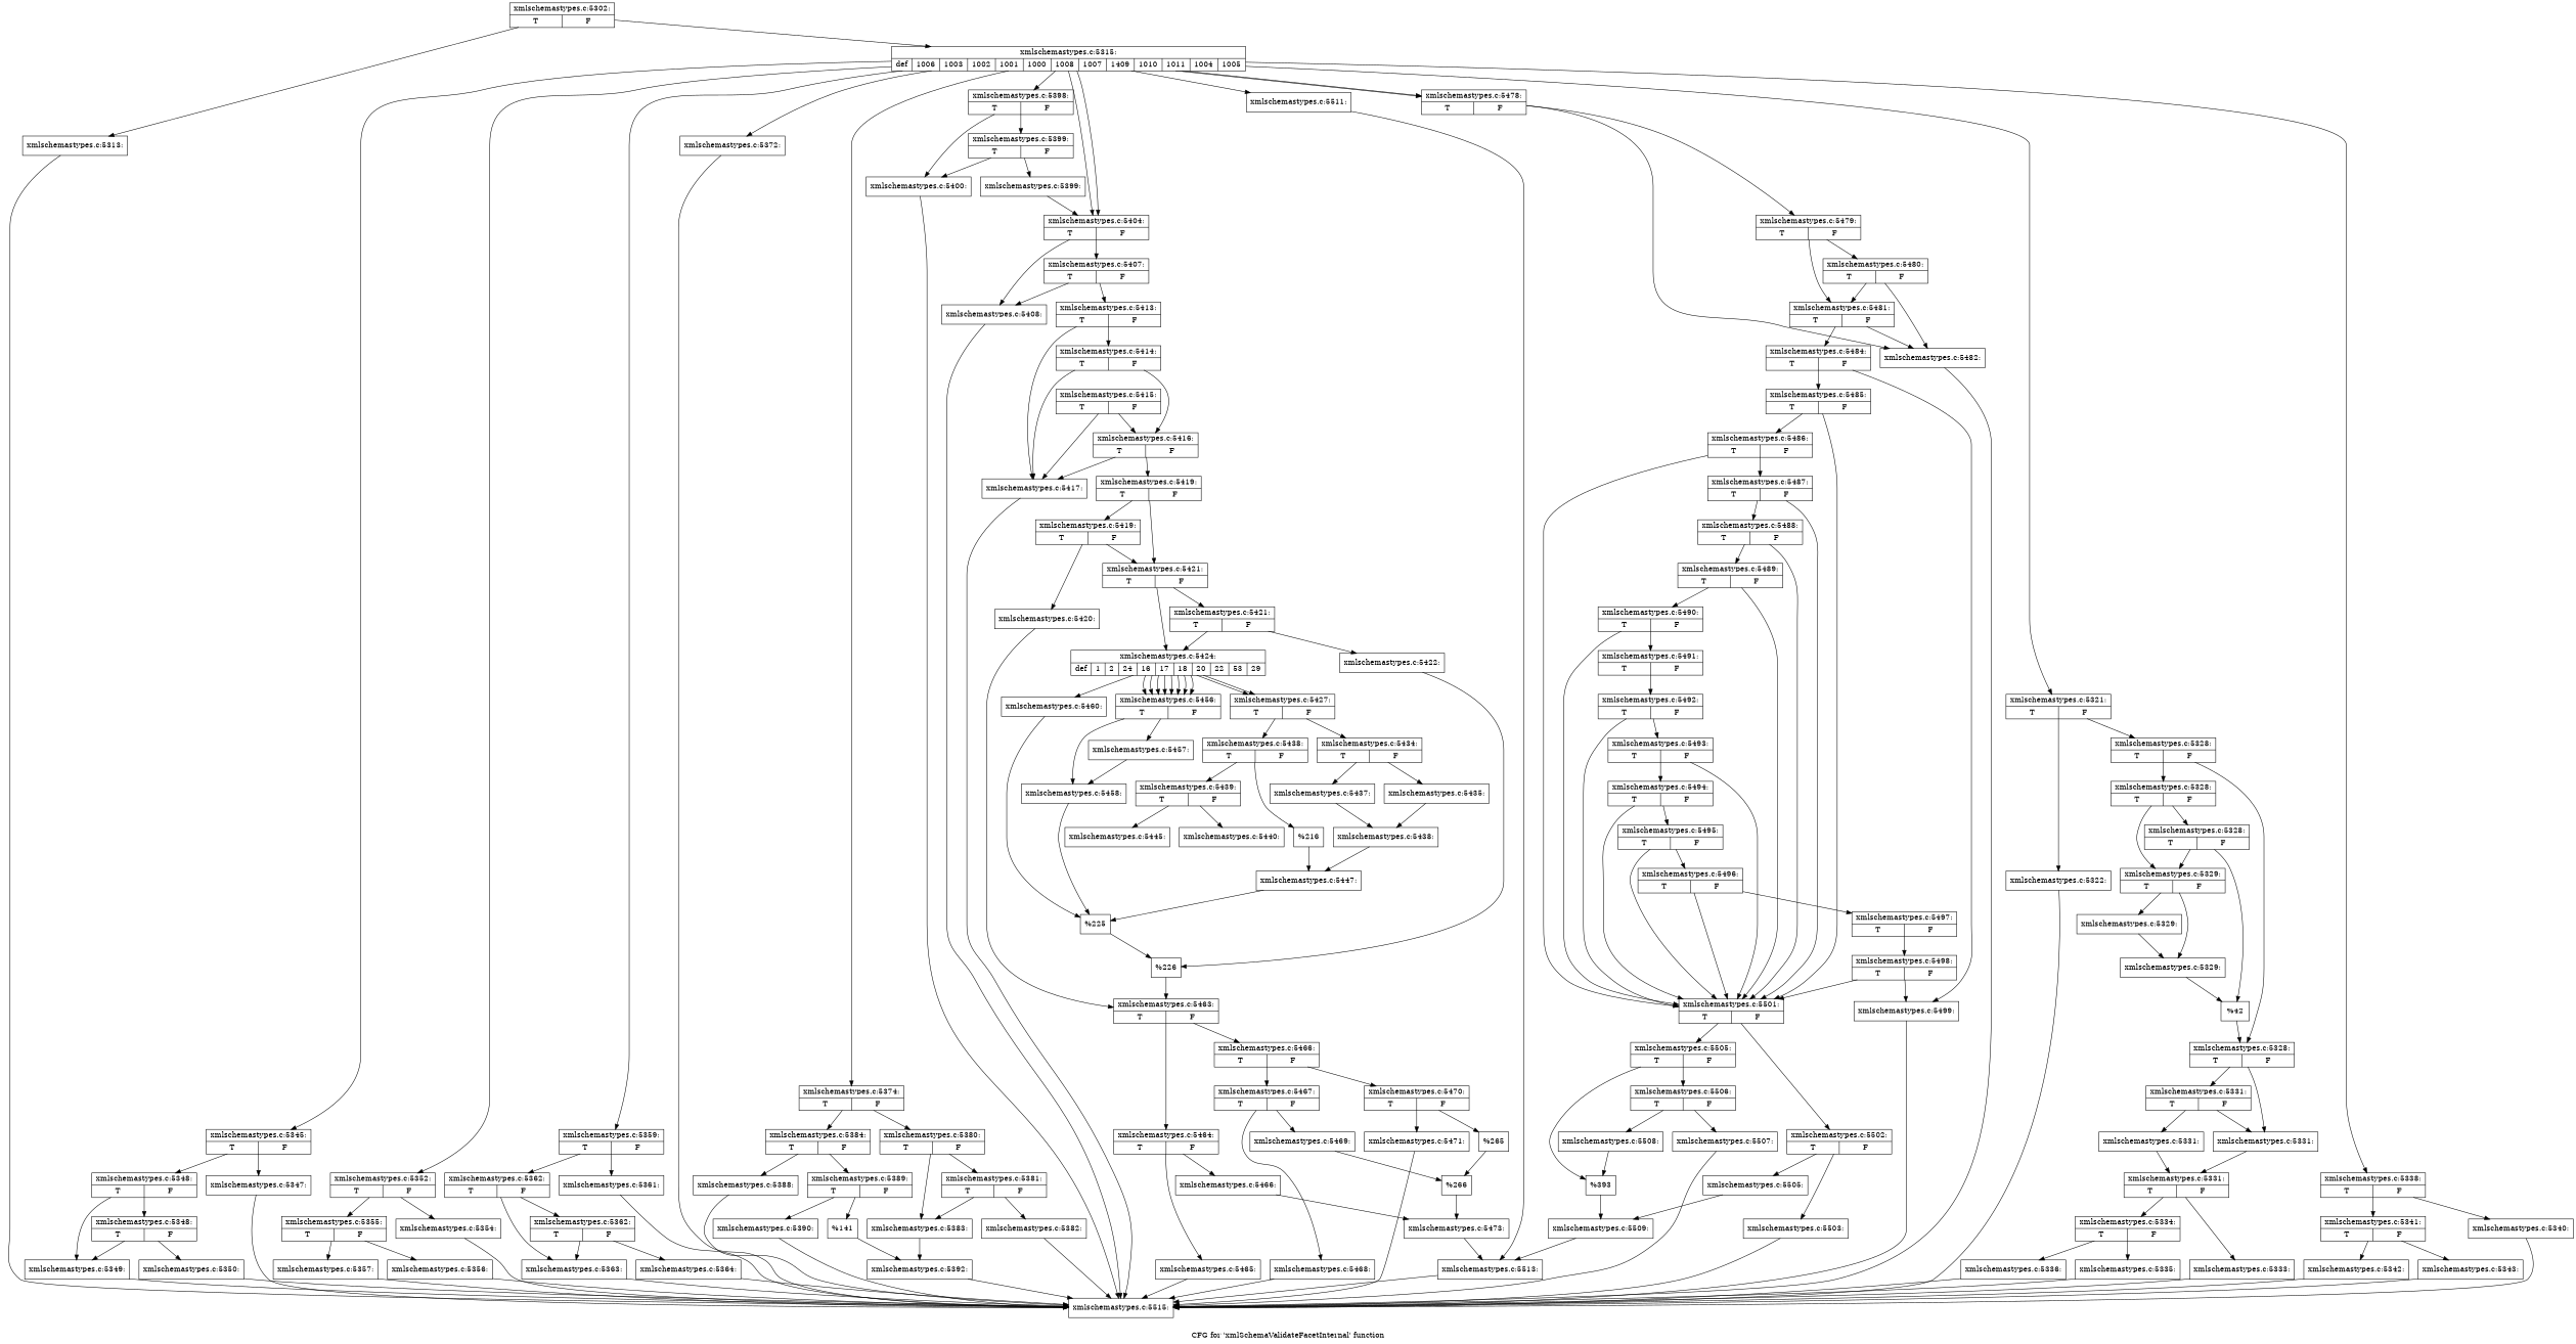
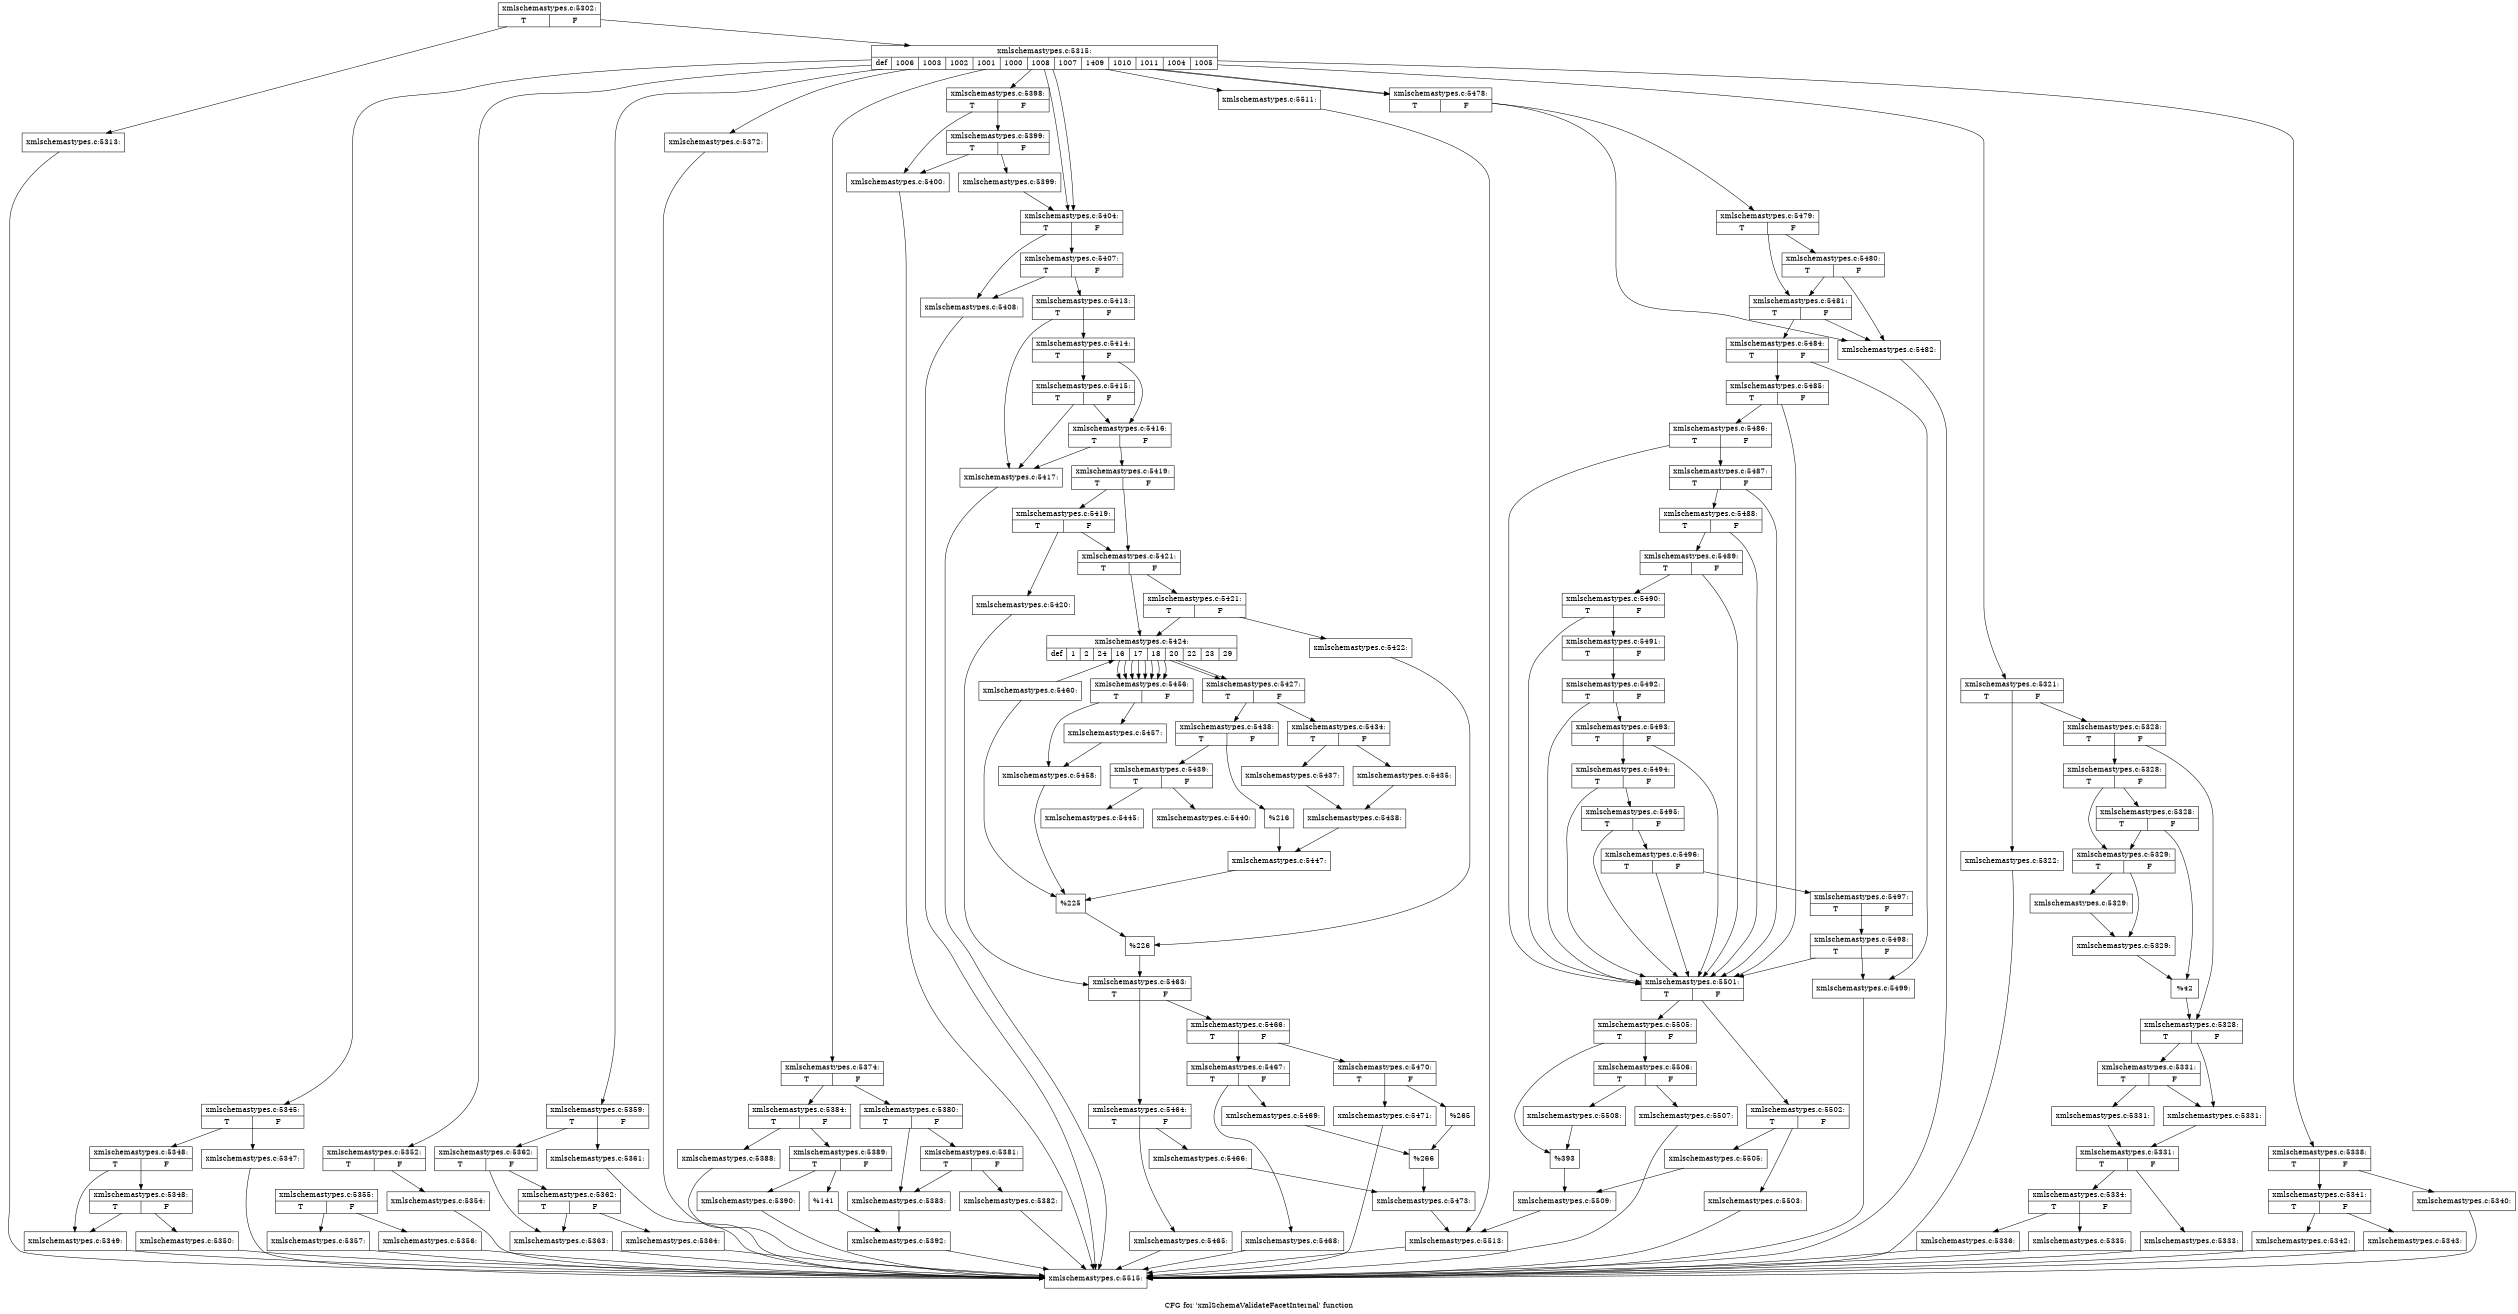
  digraph {
    label="CFG for 'xmlSchemaValidateFacetInternal' function"
    node [shape=record]
    n1 [label="{xmlschemastypes.c:5302:|{<s0>T|<s1>F}}"]
    n2 [label="{xmlschemastypes.c:5313:}"]
    n3 [label="{xmlschemastypes.c:5315:|{<s0>def|<s1>1006|<s2>1003|<s3>1002|<s4>1001|<s5>1000|<s6>1008|<s7>1007|<s8>1409|<s9>1010|<s10>1011|<s11>1004|<s12>1005}}"]
    n4 [label="{xmlschemastypes.c:5515:}"]
    n5 [label="{xmlschemastypes.c:5511:}"]
    n6 [label="{xmlschemastypes.c:5321:|{<s0>T|<s1>F}}"]
    n7 [label="{xmlschemastypes.c:5338:|{<s0>T|<s1>F}}"]
    n8 [label="{xmlschemastypes.c:5345:|{<s0>T|<s1>F}}"]
    n9 [label="{xmlschemastypes.c:5352:|{<s0>T|<s1>F}}"]
    n10 [label="{xmlschemastypes.c:5359:|{<s0>T|<s1>F}}"]
    n11 [label="{xmlschemastypes.c:5372:}"]
    n12 [label="{xmlschemastypes.c:5374:|{<s0>T|<s1>F}}"]
    n13 [label="{xmlschemastypes.c:5398:|{<s0>T|<s1>F}}"]
    n14 [label="{xmlschemastypes.c:5404:|{<s0>T|<s1>F}}"]
    n15 [label="{xmlschemastypes.c:5478:|{<s0>T|<s1>F}}"]
    n16 [label="{xmlschemastypes.c:5513:}"]
    n17 [label="{xmlschemastypes.c:5322:}"]
    n18 [label="{xmlschemastypes.c:5328:|{<s0>T|<s1>F}}"]
    n19 [label="{xmlschemastypes.c:5340:}"]
    n20 [label="{xmlschemastypes.c:5341:|{<s0>T|<s1>F}}"]
    n21 [label="{xmlschemastypes.c:5347:}"]
    n22 [label="{xmlschemastypes.c:5348:|{<s0>T|<s1>F}}"]
    n23 [label="{xmlschemastypes.c:5354:}"]
    n24 [label="{xmlschemastypes.c:5355:|{<s0>T|<s1>F}}"]
    n25 [label="{xmlschemastypes.c:5361:}"]
    n26 [label="{xmlschemastypes.c:5362:|{<s0>T|<s1>F}}"]
    n27 [label="{xmlschemastypes.c:5380:|{<s0>T|<s1>F}}"]
    n28 [label="{xmlschemastypes.c:5384:|{<s0>T|<s1>F}}"]
    n29 [label="{xmlschemastypes.c:5400:}"]
    n30 [label="{xmlschemastypes.c:5399:|{<s0>T|<s1>F}}"]
    n31 [label="{xmlschemastypes.c:5408:}"]
    n32 [label="{xmlschemastypes.c:5407:|{<s0>T|<s1>F}}"]
    n33 [label="{xmlschemastypes.c:5482:}"]
    n34 [label="{xmlschemastypes.c:5479:|{<s0>T|<s1>F}}"]
    n35 [label="{xmlschemastypes.c:5328:|{<s0>T|<s1>F}}"]
    n36 [label="{xmlschemastypes.c:5328:|{<s0>T|<s1>F}}"]
    n37 [label="{xmlschemastypes.c:5342:}"]
    n38 [label="{xmlschemastypes.c:5343:}"]
    n39 [label="{xmlschemastypes.c:5349:}"]
    n40 [label="{xmlschemastypes.c:5348:|{<s0>T|<s1>F}}"]
    n41 [label="{xmlschemastypes.c:5356:}"]
    n42 [label="{xmlschemastypes.c:5357:}"]
    n43 [label="{xmlschemastypes.c:5363:}"]
    n44 [label="{xmlschemastypes.c:5362:|{<s0>T|<s1>F}}"]
    n45 [label="{xmlschemastypes.c:5381:|{<s0>T|<s1>F}}"]
    n46 [label="{xmlschemastypes.c:5383:}"]
    n47 [label="{xmlschemastypes.c:5388:}"]
    n48 [label="{xmlschemastypes.c:5389:|{<s0>T|<s1>F}}"]
    n49 [label="{xmlschemastypes.c:5399:}"]
    n50 [label="{xmlschemastypes.c:5413:|{<s0>T|<s1>F}}"]
    n51 [label="{xmlschemastypes.c:5480:|{<s0>T|<s1>F}}"]
    n52 [label="{xmlschemastypes.c:5481:|{<s0>T|<s1>F}}"]
    n53 [label="{xmlschemastypes.c:5328:|{<s0>T|<s1>F}}"]
    n54 [label="{xmlschemastypes.c:5329:|{<s0>T|<s1>F}}"]
    n55 [label="{xmlschemastypes.c:5331:|{<s0>T|<s1>F}}"]
    n56 [label="{xmlschemastypes.c:5331:}"]
    n57 [label="{%42}"]
    n58 [label="{xmlschemastypes.c:5329:}"]
    n59 [label="{xmlschemastypes.c:5329:}"]
    n60 [label="{xmlschemastypes.c:5331:}"]
    n61 [label="{xmlschemastypes.c:5331:|{<s0>T|<s1>F}}"]
    n62 [label="{xmlschemastypes.c:5333:}"]
    n63 [label="{xmlschemastypes.c:5334:|{<s0>T|<s1>F}}"]
    n64 [label="{xmlschemastypes.c:5335:}"]
    n65 [label="{xmlschemastypes.c:5336:}"]
    n66 [label="{xmlschemastypes.c:5350:}"]
    n67 [label="{xmlschemastypes.c:5364:}"]
    n68 [label="{xmlschemastypes.c:5382:}"]
    n69 [label="{xmlschemastypes.c:5392:}"]
    n70 [label="{xmlschemastypes.c:5390:}"]
    n71 [label="{%141}"]
    n72 [label="{xmlschemastypes.c:5417:}"]
    n73 [label="{xmlschemastypes.c:5414:|{<s0>T|<s1>F}}"]
    n74 [label="{xmlschemastypes.c:5415:|{<s0>T|<s1>F}}"]
    n75 [label="{xmlschemastypes.c:5416:|{<s0>T|<s1>F}}"]
    n76 [label="{xmlschemastypes.c:5419:|{<s0>T|<s1>F}}"]
    n77 [label="{xmlschemastypes.c:5419:|{<s0>T|<s1>F}}"]
    n78 [label="{xmlschemastypes.c:5421:|{<s0>T|<s1>F}}"]
    n79 [label="{xmlschemastypes.c:5420:}"]
    n80 [label="{xmlschemastypes.c:5421:|{<s0>T|<s1>F}}"]
-   n81 [label="{xmlschemastypes.c:5424:|{<s0>def|<s1>1|<s2>2|<s3>24|<s4>16|<s5>17|<s6>18|<s7>20|<s8>22|<s9>53|<s10>29}}"]
+   n81 [label="{xmlschemastypes.c:5424:|{<s0>def|<s1>1|<s2>2|<s3>24|<s4>16|<s5>17|<s6>18|<s7>20|<s8>22|<s9>23|<s10>29}}"]
    n82 [label="{xmlschemastypes.c:5463:|{<s0>T|<s1>F}}"]
    n83 [label="{xmlschemastypes.c:5422:}"]
    n84 [label="{xmlschemastypes.c:5460:}"]
    n85 [label="{xmlschemastypes.c:5427:|{<s0>T|<s1>F}}"]
    n86 [label="{xmlschemastypes.c:5456:|{<s0>T|<s1>F}}"]
    n87 [label="{xmlschemastypes.c:5464:|{<s0>T|<s1>F}}"]
    n88 [label="{xmlschemastypes.c:5466:|{<s0>T|<s1>F}}"]
    n89 [label="{xmlschemastypes.c:5465:}"]
    n90 [label="{xmlschemastypes.c:5466:}"]
    n91 [label="{xmlschemastypes.c:5467:|{<s0>T|<s1>F}}"]
    n92 [label="{xmlschemastypes.c:5470:|{<s0>T|<s1>F}}"]
    n93 [label="{%226}"]
    n94 [label="{%225}"]
    n95 [label="{xmlschemastypes.c:5434:|{<s0>T|<s1>F}}"]
    n96 [label="{xmlschemastypes.c:5438:|{<s0>T|<s1>F}}"]
    n97 [label="{xmlschemastypes.c:5457:}"]
    n98 [label="{xmlschemastypes.c:5458:}"]
    n99 [label="{xmlschemastypes.c:5435:}"]
    n100 [label="{xmlschemastypes.c:5437:}"]
    n101 [label="{xmlschemastypes.c:5439:|{<s0>T|<s1>F}}"]
    n102 [label="{%216}"]
    n103 [label="{xmlschemastypes.c:5438:}"]
    n104 [label="{xmlschemastypes.c:5440:}"]
    n105 [label="{xmlschemastypes.c:5445:}"]
    n106 [label="{xmlschemastypes.c:5447:}"]
    n107 [label="{xmlschemastypes.c:5473:}"]
    n108 [label="{xmlschemastypes.c:5468:}"]
    n109 [label="{xmlschemastypes.c:5469:}"]
    n110 [label="{xmlschemastypes.c:5471:}"]
    n111 [label="{%265}"]
    n112 [label="{%266}"]
    n113 [label="{xmlschemastypes.c:5484:|{<s0>T|<s1>F}}"]
    n114 [label="{xmlschemastypes.c:5499:}"]
    n115 [label="{xmlschemastypes.c:5485:|{<s0>T|<s1>F}}"]
    n116 [label="{xmlschemastypes.c:5486:|{<s0>T|<s1>F}}"]
    n117 [label="{xmlschemastypes.c:5501:|{<s0>T|<s1>F}}"]
    n118 [label="{xmlschemastypes.c:5487:|{<s0>T|<s1>F}}"]
    n119 [label="{xmlschemastypes.c:5502:|{<s0>T|<s1>F}}"]
    n120 [label="{xmlschemastypes.c:5505:|{<s0>T|<s1>F}}"]
    n121 [label="{xmlschemastypes.c:5488:|{<s0>T|<s1>F}}"]
    n122 [label="{xmlschemastypes.c:5503:}"]
    n123 [label="{xmlschemastypes.c:5505:}"]
    n124 [label="{xmlschemastypes.c:5506:|{<s0>T|<s1>F}}"]
    n125 [label="{%393}"]
    n126 [label="{xmlschemastypes.c:5489:|{<s0>T|<s1>F}}"]
    n127 [label="{xmlschemastypes.c:5490:|{<s0>T|<s1>F}}"]
    n128 [label="{xmlschemastypes.c:5491:|{<s0>T|<s1>F}}"]
    n129 [label="{xmlschemastypes.c:5492:|{<s0>T|<s1>F}}"]
    n130 [label="{xmlschemastypes.c:5493:|{<s0>T|<s1>F}}"]
    n131 [label="{xmlschemastypes.c:5494:|{<s0>T|<s1>F}}"]
    n132 [label="{xmlschemastypes.c:5495:|{<s0>T|<s1>F}}"]
    n133 [label="{xmlschemastypes.c:5496:|{<s0>T|<s1>F}}"]
    n134 [label="{xmlschemastypes.c:5497:|{<s0>T|<s1>F}}"]
    n135 [label="{xmlschemastypes.c:5498:|{<s0>T|<s1>F}}"]
    n136 [label="{xmlschemastypes.c:5509:}"]
    n137 [label="{xmlschemastypes.c:5507:}"]
    n138 [label="{xmlschemastypes.c:5508:}"]
    n1 -> n2
    n1 -> n3
    n2 -> n4
    n3 -> n5
    n3 -> n6
    n3 -> n7
    n3 -> n8
    n3 -> n9
    n3 -> n10
    n3 -> n11
    n3 -> n12
    n3 -> n13
    n3 -> n14
    n3 -> n14
    n3 -> n15
    n3 -> n15
    n5 -> n16
    n6 -> n17
    n6 -> n18
    n7 -> n19
    n7 -> n20
    n8 -> n21
    n8 -> n22
    n9 -> n23
-   n9 -> n24
    n10 -> n25
    n10 -> n26
    n11 -> n4
    n12 -> n27
    n12 -> n28
    n13 -> n29
    n13 -> n30
    n14 -> n31
    n14 -> n32
    n15 -> n33
    n15 -> n34
    n16 -> n4
    n17 -> n4
    n18 -> n35
    n18 -> n36
    n19 -> n4
    n20 -> n37
    n20 -> n38
    n21 -> n4
    n22 -> n39
    n22 -> n40
    n23 -> n4
    n24 -> n41
    n24 -> n42
    n25 -> n4
    n26 -> n43
    n26 -> n44
    n27 -> n45
    n27 -> n46
    n28 -> n47
    n28 -> n48
    n29 -> n4
    n30 -> n29
    n30 -> n49
    n31 -> n4
    n32 -> n31
    n32 -> n50
    n33 -> n4
    n34 -> n51
    n34 -> n52
    n35 -> n53
    n35 -> n54
    n36 -> n55
    n36 -> n56
    n37 -> n4
    n38 -> n4
    n39 -> n4
    n40 -> n39
    n40 -> n66
    n41 -> n4
    n42 -> n4
    n43 -> n4
    n44 -> n43
    n44 -> n67
    n45 -> n46
    n45 -> n68
    n46 -> n69
    n47 -> n4
    n48 -> n70
    n48 -> n71
    n49 -> n14
    n50 -> n72
    n50 -> n73
    n51 -> n33
    n51 -> n52
    n52 -> n33
    n52 -> n113
    n53 -> n54
    n53 -> n57
    n54 -> n58
    n54 -> n59
    n55 -> n56
    n55 -> n60
    n56 -> n61
    n57 -> n36
    n58 -> n59
    n59 -> n57
    n60 -> n61
    n61 -> n62
    n61 -> n63
    n62 -> n4
    n63 -> n64
    n63 -> n65
    n64 -> n4
    n65 -> n4
    n66 -> n4
    n67 -> n4
    n68 -> n4
    n69 -> n4
    n70 -> n4
    n71 -> n69
    n72 -> n4
-   n73 -> n72
+   n73 -> n74
    n73 -> n75
    n74 -> n72
    n74 -> n75
    n75 -> n72
    n75 -> n76
    n76 -> n77
    n76 -> n78
    n77 -> n78
    n77 -> n79
    n78 -> n80
    n78 -> n81
    n79 -> n82
    n80 -> n81
    n80 -> n83
-   n81 -> n84
+   n84 -> n81
    n81 -> n85
    n81 -> n85
    n81 -> n86
    n81 -> n86
    n81 -> n86
    n81 -> n86
    n81 -> n86
    n81 -> n86
    n81 -> n86
    n81 -> n86
    n82 -> n87
    n82 -> n88
    n83 -> n93
    n84 -> n94
    n85 -> n95
    n85 -> n96
    n86 -> n97
    n86 -> n98
    n87 -> n89
    n87 -> n90
    n88 -> n91
    n88 -> n92
    n89 -> n4
    n90 -> n107
    n91 -> n108
    n91 -> n109
    n92 -> n110
    n92 -> n111
    n93 -> n82
    n94 -> n93
    n95 -> n99
    n95 -> n100
    n96 -> n101
    n96 -> n102
    n97 -> n98
    n98 -> n94
    n99 -> n103
    n100 -> n103
    n101 -> n104
    n101 -> n105
    n102 -> n106
    n103 -> n106
    n106 -> n94
    n107 -> n16
    n108 -> n4
    n109 -> n112
    n110 -> n4
    n111 -> n112
    n112 -> n107
    n113 -> n114
    n113 -> n115
    n114 -> n4
    n115 -> n116
    n115 -> n117
    n116 -> n117
    n116 -> n118
    n117 -> n119
    n117 -> n120
    n118 -> n117
    n118 -> n121
    n119 -> n122
    n119 -> n123
    n120 -> n124
    n120 -> n125
    n121 -> n117
    n121 -> n126
    n122 -> n4
    n123 -> n136
    n124 -> n137
    n124 -> n138
    n125 -> n136
    n126 -> n117
    n126 -> n127
    n127 -> n117
    n127 -> n128
    n128 -> n129
    n129 -> n117
    n129 -> n130
    n130 -> n117
    n130 -> n131
    n131 -> n117
    n131 -> n132
    n132 -> n117
    n132 -> n133
    n133 -> n117
    n133 -> n134
    n134 -> n135
    n135 -> n114
    n135 -> n117
    n136 -> n16
    n137 -> n4
    n138 -> n125
  }
